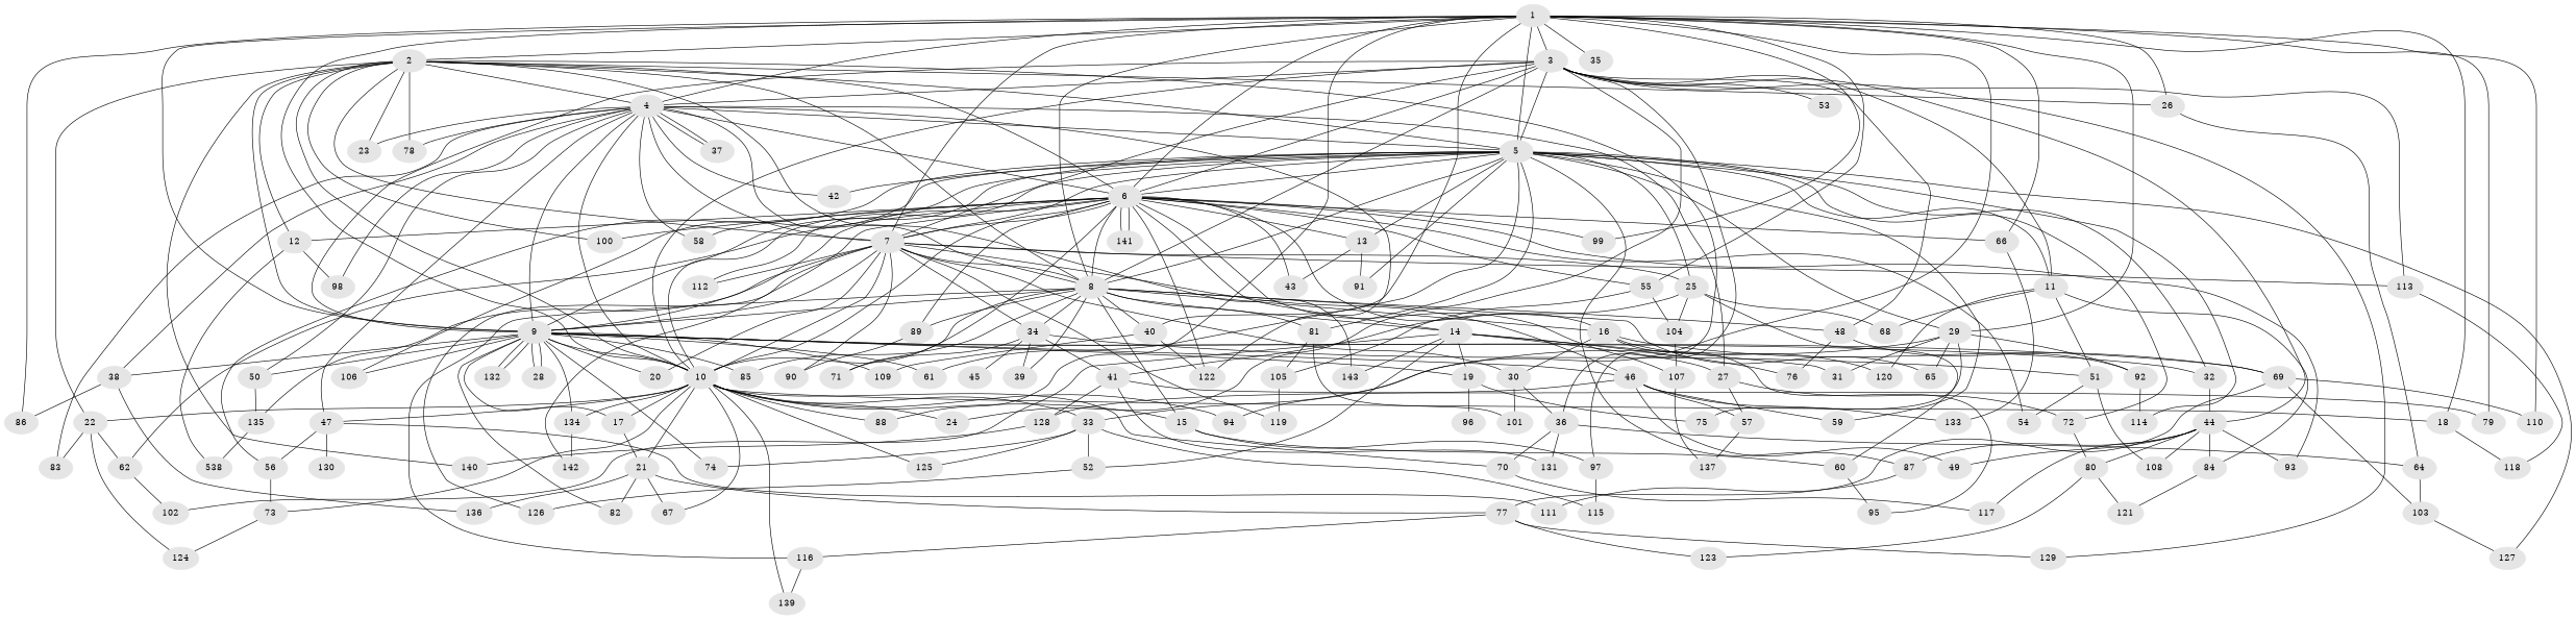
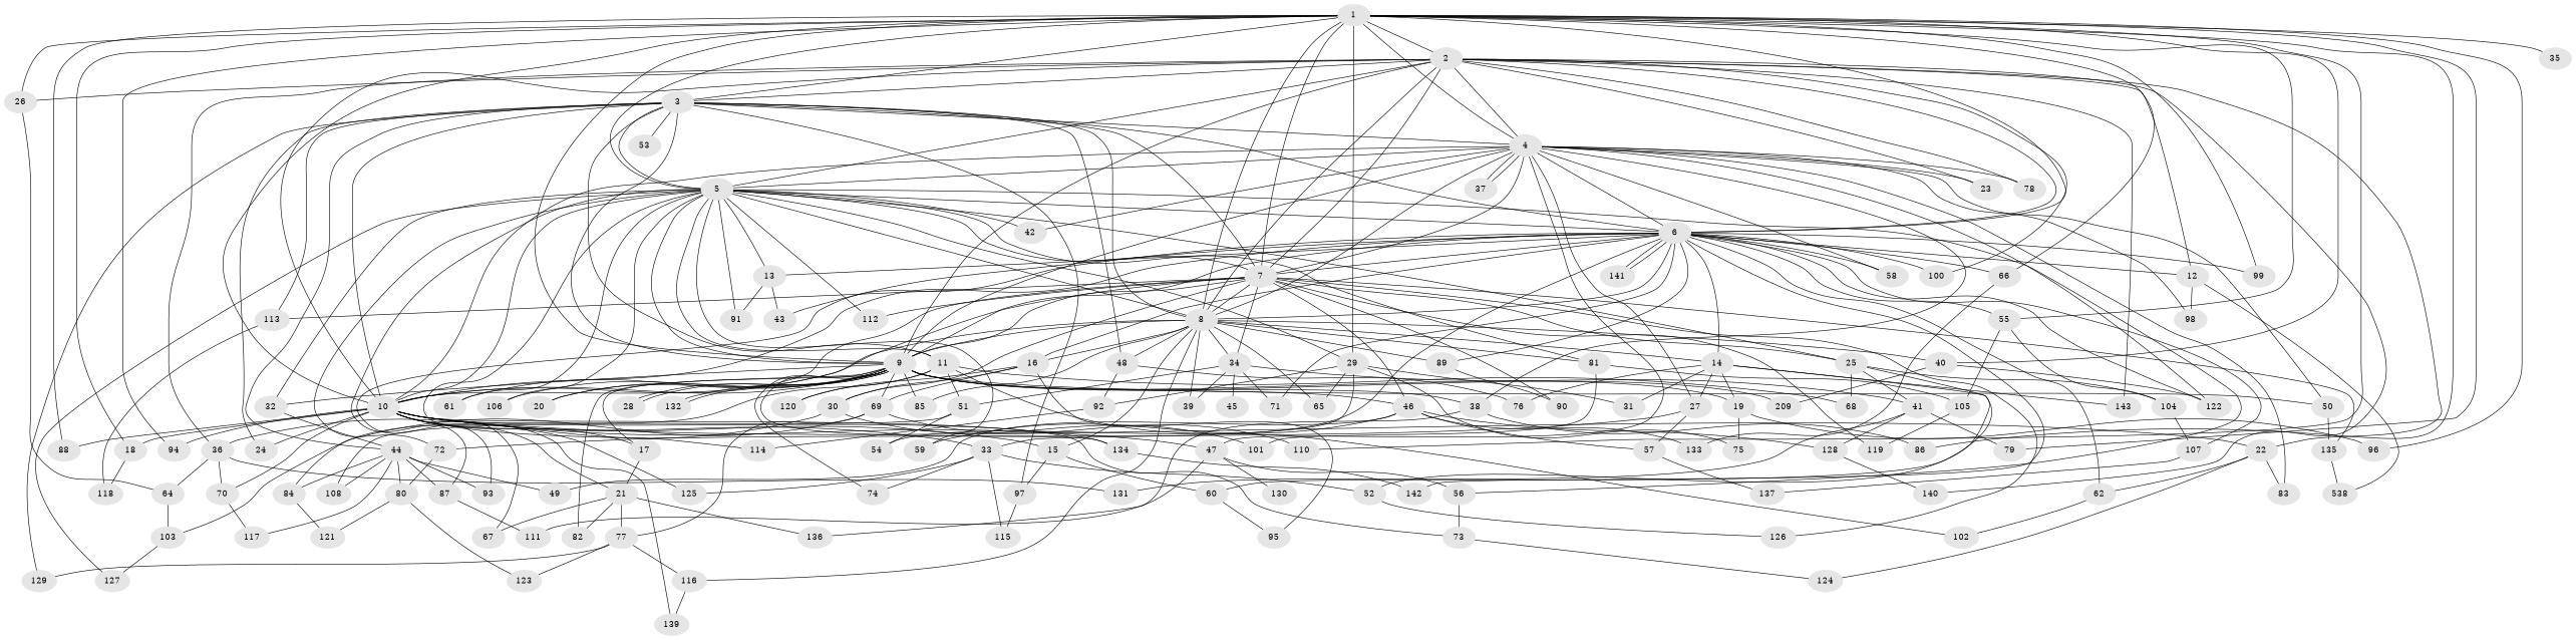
  graph {
    node [color=gray90 style=filled]
    1
    2
    3
    4
    5
    6
    7
    8
    9
    10
    18
    26
    29
    35
    40
    55
    66
    79
    86
    88
    94
    96
    99
    110
    12
    22
    23
    36
    78
    100
    140
    143
    11
    24
    44
    48
    53
    97
    113
    129
    27
    37
    38
    42
    47
    50
    58
    83
    98
    122
    13
    25
    32
    56
    59
    61
    72
    81
    87
    91
    106
    112
    114
    127
    14
    16
    43
    54
    62
    71
    89
    93
    107
    141
    142
    20
    30
    34
    46
    90
    119
    126
    135
    15
    39
    65
    85
    116
    17
    19
    28
    69
    74
    82
-   109
+   109 [label=209]
    132
    134
    21
    33
    67
    70
    73
    125
    139
    118
    64
    31
    75
    92
    104
    105
    133
    n113 [label=538]
    124
    131
    51
    68
    84
    120
    49
    80
    108
    117
    76
    115
    57
    136
    130
    111
    60
    41
    101
    52
    102
    95
    137
    45
    128
    77
    103
    121
    123
    1 -- 2
    1 -- 3
    1 -- 4
    1 -- 5
    1 -- 6
    1 -- 7
    1 -- 8
    1 -- 9
    1 -- 10
    1 -- 18
    1 -- 26
    1 -- 29
    1 -- 35
    1 -- 40
    1 -- 55
    1 -- 66
    1 -- 79
    1 -- 86
    1 -- 88
    1 -- 94
+   1 -- 96
    1 -- 99
    1 -- 110
+   2 -- 3
    2 -- 4
    2 -- 5
    2 -- 6
    2 -- 7
    2 -- 8
    2 -- 9
    2 -- 10
    2 -- 26
    2 -- 12
    2 -- 22
    2 -- 23
    2 -- 36
    2 -- 78
    2 -- 100
    2 -- 140
    2 -- 143
    3 -- 4
    3 -- 5
    3 -- 6
    3 -- 7
    3 -- 8
    3 -- 9
    3 -- 10
    3 -- 11
    3 -- 24
    3 -- 44
    3 -- 48
    3 -- 53
    3 -- 97
    3 -- 113
    3 -- 129
    4 -- 5
    4 -- 6
    4 -- 7
    4 -- 8
    4 -- 9
    4 -- 10
    4 -- 23
    4 -- 78
    4 -- 27
    4 -- 37
    4 -- 37
    4 -- 38
    4 -- 42
    4 -- 47
    4 -- 50
    4 -- 58
    4 -- 83
    4 -- 98
    4 -- 122
    5 -- 6
    5 -- 7
    5 -- 8
    5 -- 9
    5 -- 10
    5 -- 29
    5 -- 11
    5 -- 42
    5 -- 13
    5 -- 25
    5 -- 32
    5 -- 56
    5 -- 59
    5 -- 61
    5 -- 72
    5 -- 81
    5 -- 87
    5 -- 91
    5 -- 106
    5 -- 112
    5 -- 114
    5 -- 127
    6 -- 7
    6 -- 8
    6 -- 9
    6 -- 10
    6 -- 55
    6 -- 66
    6 -- 99
    6 -- 12
    6 -- 100
    6 -- 58
    6 -- 122
    6 -- 13
    6 -- 14
    6 -- 16
    6 -- 43
    6 -- 54
    6 -- 62
    6 -- 71
    6 -- 89
    6 -- 93
    6 -- 107
    6 -- 141
    6 -- 141
    6 -- 142
    7 -- 8
    7 -- 9
    7 -- 10
    7 -- 113
    7 -- 25
    7 -- 112
    7 -- 20
    7 -- 30
    7 -- 34
    7 -- 46
    7 -- 90
    7 -- 119
    7 -- 126
    7 -- 135
    8 -- 9
    8 -- 10
    8 -- 40
    8 -- 48
    8 -- 81
    8 -- 14
    8 -- 16
    8 -- 89
    8 -- 34
    8 -- 15
    8 -- 39
    8 -- 65
    8 -- 85
    8 -- 116
    9 -- 10
    9 -- 38
    9 -- 50
    9 -- 32
    9 -- 61
    9 -- 106
    9 -- 20
    9 -- 46
    9 -- 85
    9 -- 17
    9 -- 19
    9 -- 28
    9 -- 28
    9 -- 69
    9 -- 74
    9 -- 82
    9 -- 109
    9 -- 132
    9 -- 132
    9 -- 134
    10 -- 18
    10 -- 88
    10 -- 94
    10 -- 22
    10 -- 24
    10 -- 47
    10 -- 15
    10 -- 17
    10 -- 134
    10 -- 21
    10 -- 33
    10 -- 67
    10 -- 70
    10 -- 73
    10 -- 125
    10 -- 139
    18 -- 118
    26 -- 64
    29 -- 65
    29 -- 33
    29 -- 31
    29 -- 75
    29 -- 92
    40 -- 122
    40 -- 109
    55 -- 104
    55 -- 105
    66 -- 133
    12 -- 98
    12 -- n113
    22 -- 83
    22 -- 62
    22 -- 124
    36 -- 70
    36 -- 64
    36 -- 131
    11 -- 51
    11 -- 68
    11 -- 84
    11 -- 120
    44 -- 87
    44 -- 93
    44 -- 84
    44 -- 49
    44 -- 80
    44 -- 108
    44 -- 117
    48 -- 92
    48 -- 76
    97 -- 115
    113 -- 118
    27 -- 72
    27 -- 57
    38 -- 86
    38 -- 136
    47 -- 56
    47 -- 130
    47 -- 111
    50 -- 135
    13 -- 91
    13 -- 43
    25 -- 104
    25 -- 68
    25 -- 60
    25 -- 41
    32 -- 44
    56 -- 73
    72 -- 80
    81 -- 105
    81 -- 101
    87 -- 111
    14 -- 143
    14 -- 27
    14 -- 19
    14 -- 31
    14 -- 76
    14 -- 52
-   14 -- 102
+   11 -- 102
    16 -- 30
    16 -- 69
    16 -- 120
    16 -- 95
    62 -- 102
    89 -- 90
    107 -- 137
    30 -- 36
    30 -- 101
    34 -- 71
    34 -- 39
    34 -- 51
    34 -- 41
    34 -- 45
    46 -- 59
    46 -- 133
    46 -- 49
    46 -- 57
    46 -- 128
    135 -- n113
    15 -- 97
    15 -- 60
    116 -- 139
    17 -- 21
    19 -- 96
    19 -- 75
    69 -- 110
    69 -- 77
    69 -- 103
    134 -- 142
    21 -- 82
    21 -- 67
    21 -- 136
    21 -- 77
    33 -- 74
    33 -- 125
    33 -- 115
    33 -- 52
    70 -- 117
    73 -- 124
    64 -- 103
    92 -- 114
    104 -- 107
    105 -- 119
    51 -- 54
    51 -- 108
    84 -- 121
    80 -- 121
    80 -- 123
    57 -- 137
    60 -- 95
    41 -- 79
    41 -- 131
    41 -- 128
    52 -- 126
    128 -- 140
    77 -- 129
    77 -- 116
    77 -- 123
    103 -- 127
  }
